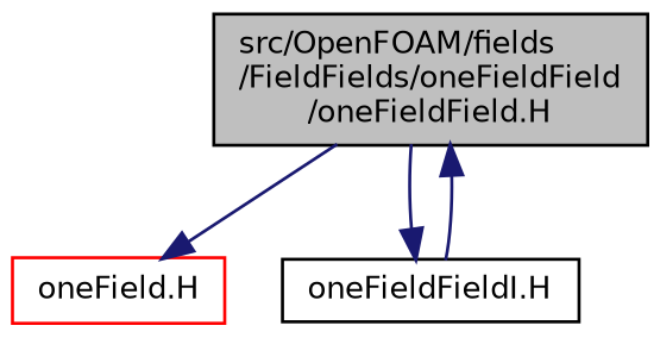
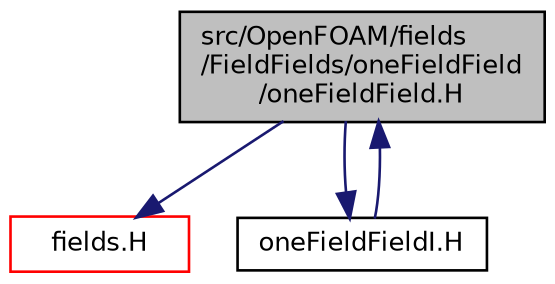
  digraph {
    node [color=black fontname=Helvetica fontsize=10 shape=record]
    edge [color=midnightblue fontname=Helvetica fontsize=10 labelfontname=Helvetica labelfontsize=10 style=solid]
    n1 [fillcolor=grey75 fontcolor=black height=0.2 label="src/OpenFOAM/fields\l/FieldFields/oneFieldField\l/oneFieldField.H" style=filled width=0.4]
-   n2 [color=red height=0.2 label="oneField.H" width=0.4]
+   n2 [color=red height=0.2 label="fields.H" width=0.4]
    n3 [height=0.2 label="oneFieldFieldI.H" width=0.4]
    n1 -> n2
    n1 -> n3
    n3 -> n1
  }
